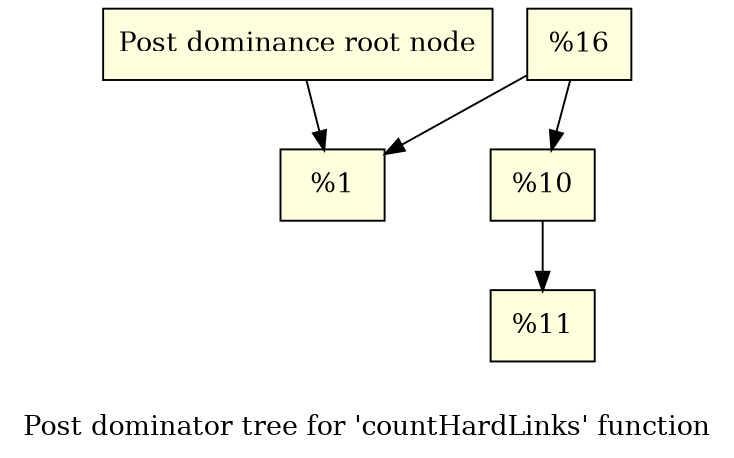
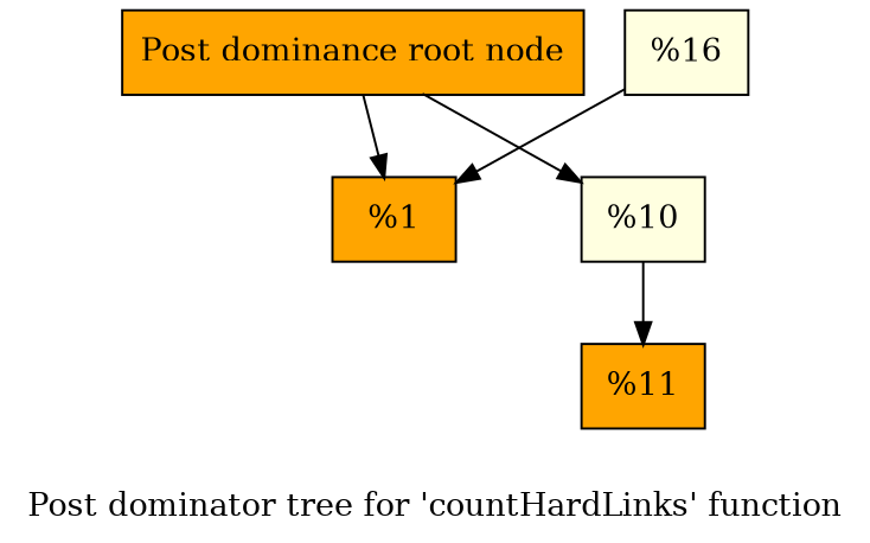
  digraph {
    label="Post dominator tree for 'countHardLinks' function"
    node [fillcolor=lightyellow shape=record style=filled]
-   n1 [label="{Post dominance root node}"]
-   n2 [label="{%1}"]
+   n1 [fillcolor=orange label="{Post dominance root node}"]
+   n2 [fillcolor=orange label="{%1}"]
    n3 [label="{%16}"]
    n4 [label="{%10}"]
-   n5 [label="{%11}"]
+   n5 [fillcolor=orange label="{%11}"]
    n1 -> n2
    n3 -> n2
-   n3 -> n4
+   n1 -> n4
    n4 -> n5
  }
